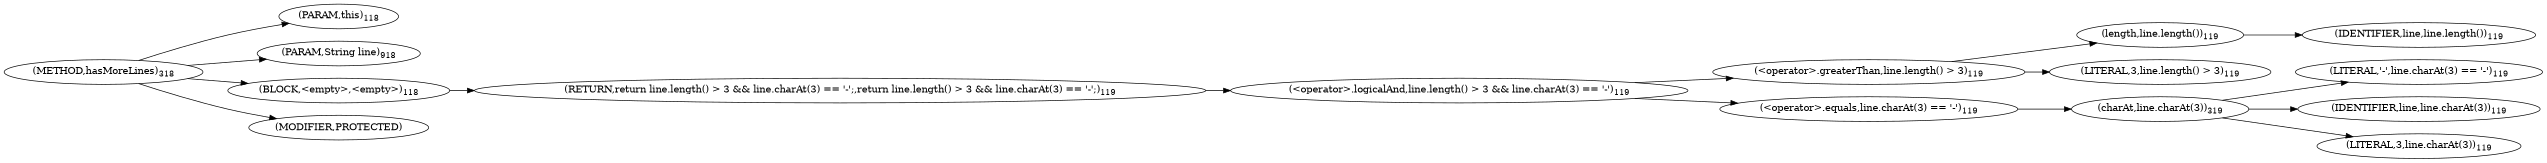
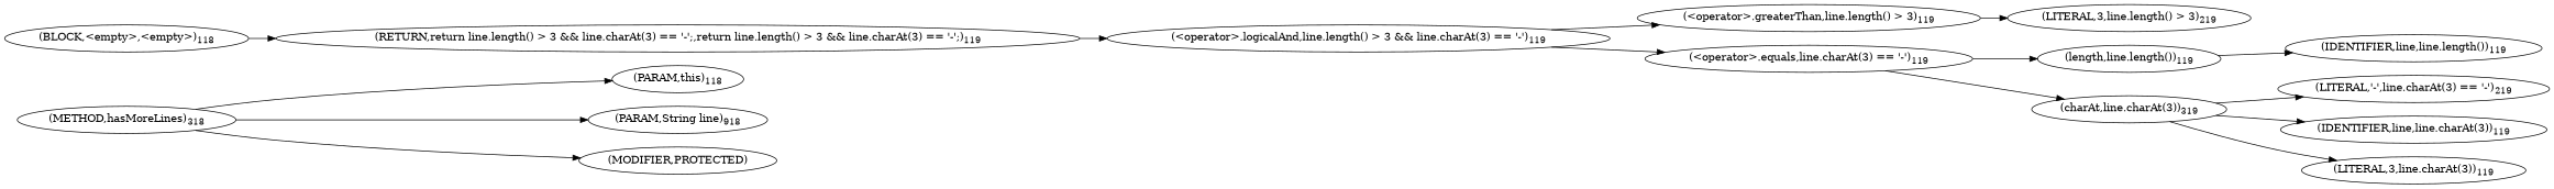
  digraph {
    rankdir=LR
    n1 [label=<(METHOD,hasMoreLines)<SUB>318</SUB>>]
    n2 [label=<(PARAM,this)<SUB>118</SUB>>]
    n3 [label=<(PARAM,String line)<SUB>918</SUB>>]
    n4 [label=<(BLOCK,&lt;empty&gt;,&lt;empty&gt;)<SUB>118</SUB>>]
    n5 [label=<(MODIFIER,PROTECTED)>]
    n6 [label=<(RETURN,return line.length() &gt; 3 &amp;&amp; line.charAt(3) == '-';,return line.length() &gt; 3 &amp;&amp; line.charAt(3) == '-';)<SUB>119</SUB>>]
    n7 [label=<(&lt;operator&gt;.logicalAnd,line.length() &gt; 3 &amp;&amp; line.charAt(3) == '-')<SUB>119</SUB>>]
    n8 [label=<(&lt;operator&gt;.greaterThan,line.length() &gt; 3)<SUB>119</SUB>>]
    n9 [label=<(&lt;operator&gt;.equals,line.charAt(3) == '-')<SUB>119</SUB>>]
    n10 [label=<(length,line.length())<SUB>119</SUB>>]
-   n11 [label=<(LITERAL,3,line.length() &gt; 3)<SUB>119</SUB>>]
+   n11 [label=<(LITERAL,3,line.length() &gt; 3)<SUB>219</SUB>>]
    n12 [label=<(charAt,line.charAt(3))<SUB>319</SUB>>]
    n13 [label=<(IDENTIFIER,line,line.length())<SUB>119</SUB>>]
-   n14 [label=<(LITERAL,'-',line.charAt(3) == '-')<SUB>119</SUB>>]
+   n14 [label=<(LITERAL,'-',line.charAt(3) == '-')<SUB>219</SUB>>]
    n15 [label=<(IDENTIFIER,line,line.charAt(3))<SUB>119</SUB>>]
    n16 [label=<(LITERAL,3,line.charAt(3))<SUB>119</SUB>>]
    n1 -> n2
    n1 -> n3
-   n1 -> n4
    n1 -> n5
    n4 -> n6
    n6 -> n7
    n7 -> n8
    n7 -> n9
-   n8 -> n10
+   n9 -> n10
    n8 -> n11
    n9 -> n12
    n10 -> n13
    n12 -> n14
    n12 -> n15
    n12 -> n16
  }
